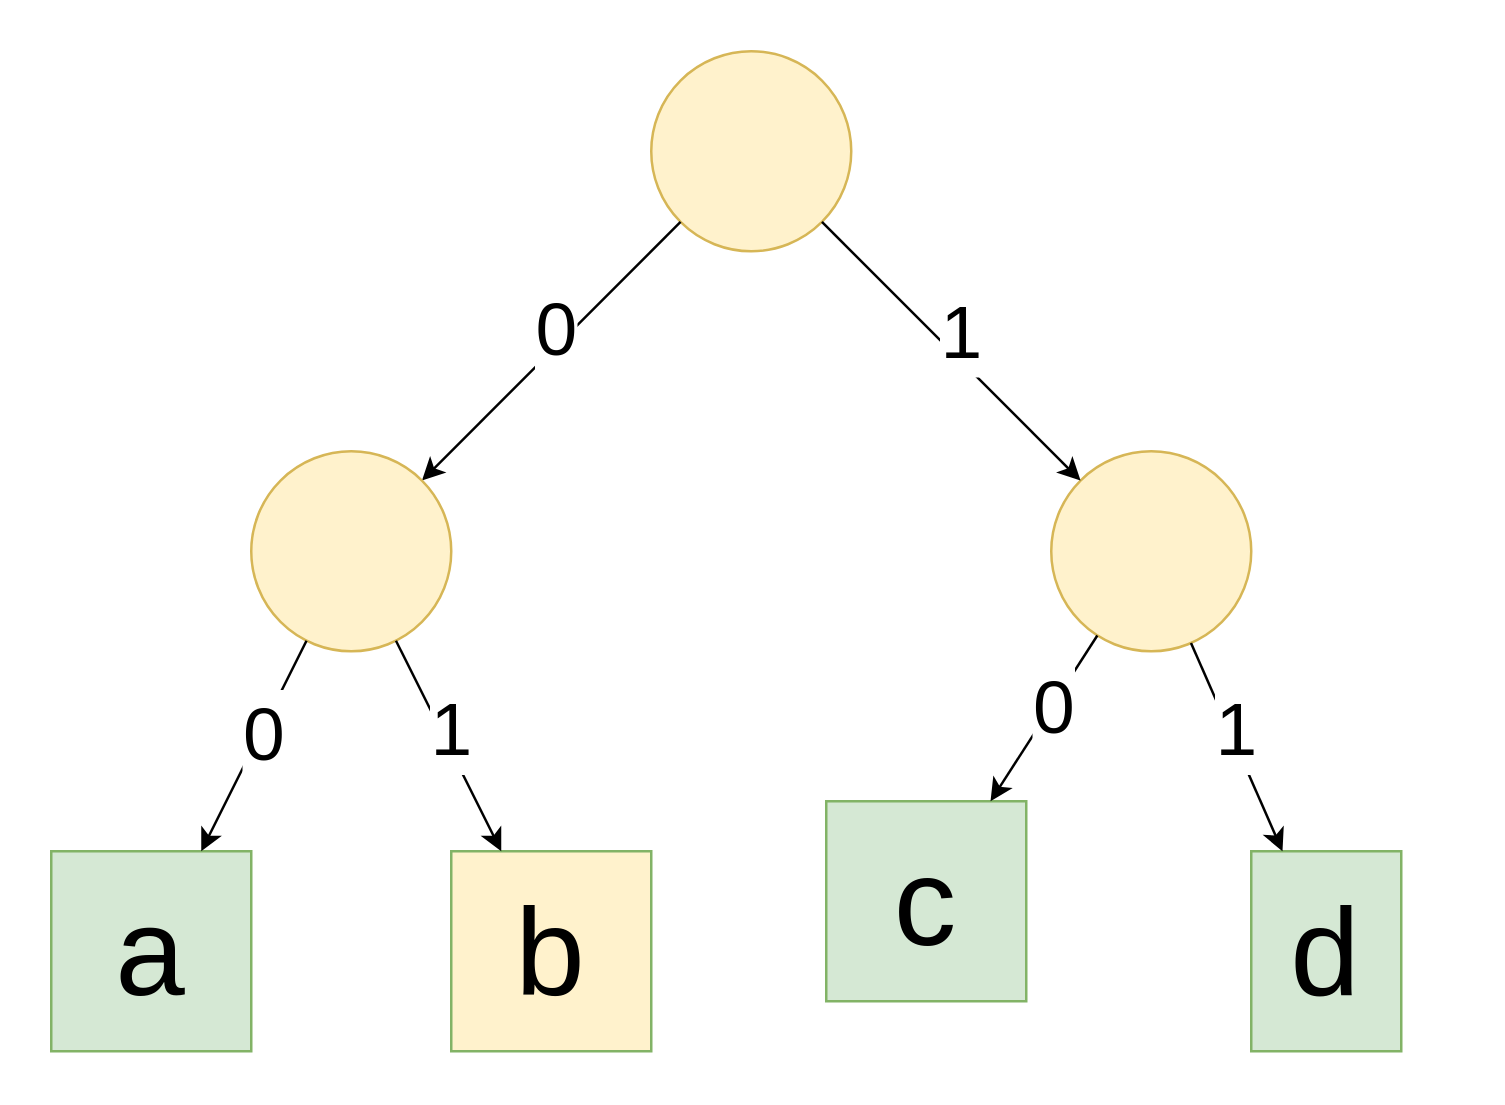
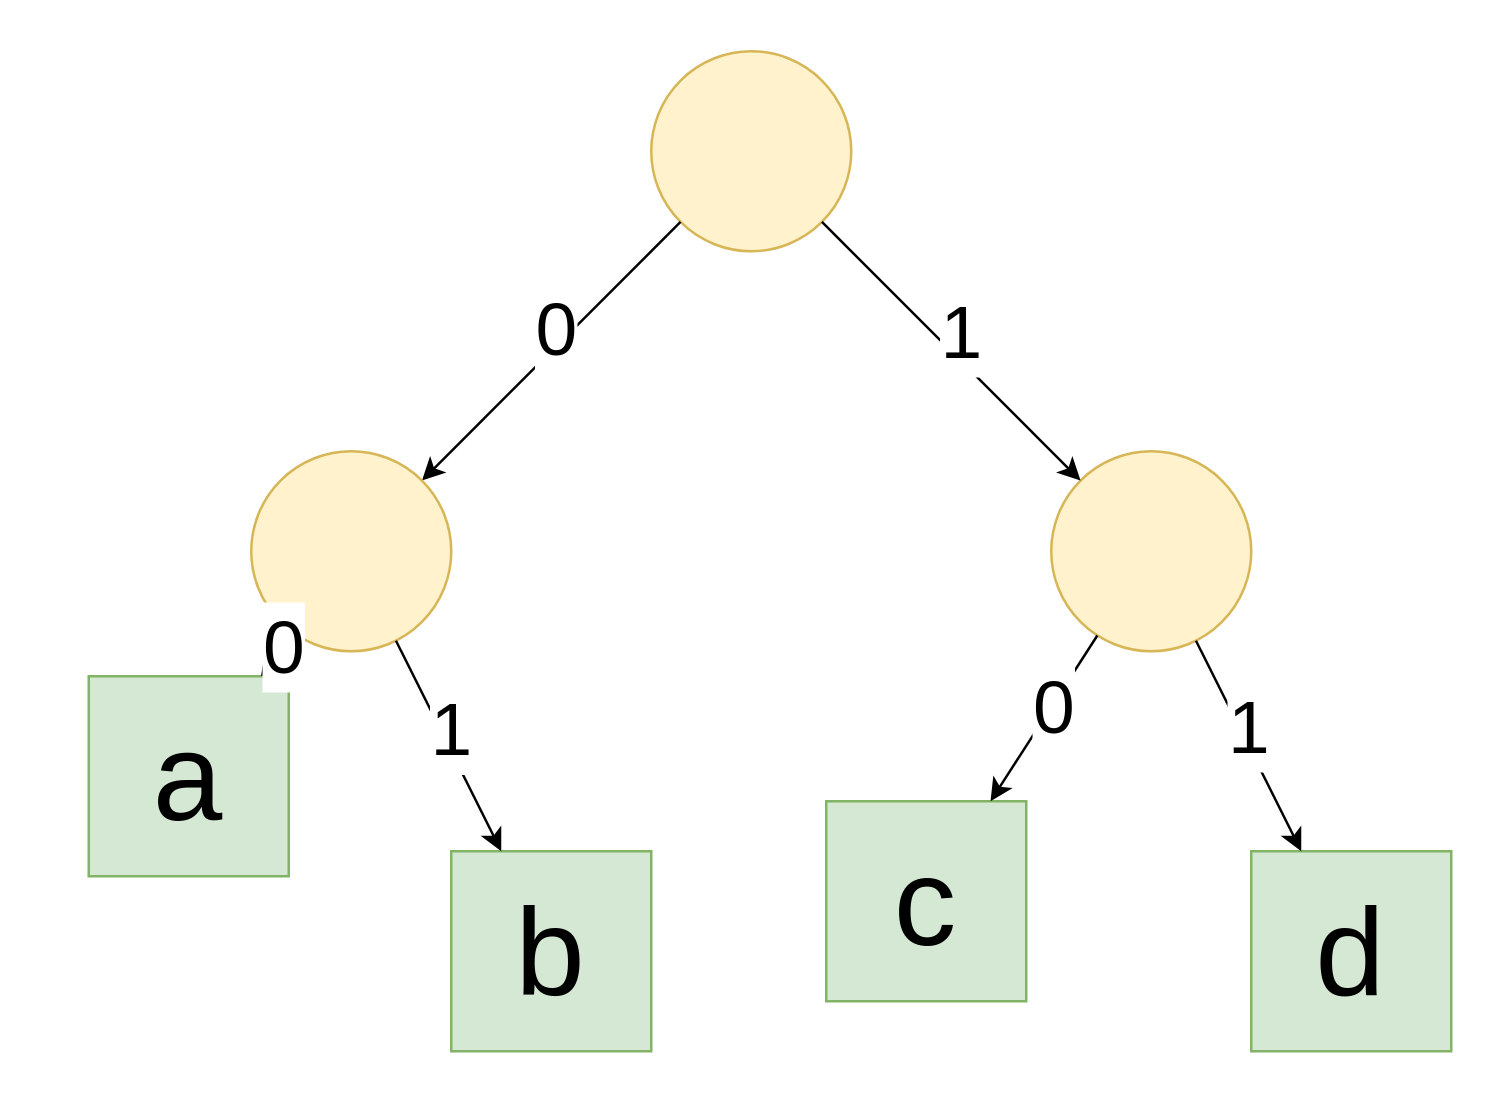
  <mxCell id="0" />
  <mxCell id="1" parent="0" />
  <mxCell id="2" value="" style="ellipse;whiteSpace=wrap;html=1;aspect=fixed;fillColor=#fff2cc;strokeColor=#d6b656;" vertex="1" parent="1"><mxGeometry x="260" y="20" width="80" height="80" as="geometry" /></mxCell>
- <mxCell id="3" value="&lt;font style=&quot;&quot;&gt;&lt;span style=&quot;font-size: 50px;&quot;&gt;a&lt;/span&gt;&lt;br&gt;&lt;/font&gt;" style="whiteSpace=wrap;html=1;aspect=fixed;fillColor=#d5e8d4;strokeColor=#82b366;" vertex="1" parent="1"><mxGeometry x="20" y="340" width="80" height="80" as="geometry" /></mxCell>
+ <mxCell id="3" value="&lt;font style=&quot;&quot;&gt;&lt;span style=&quot;font-size: 50px;&quot;&gt;a&lt;/span&gt;&lt;br&gt;&lt;/font&gt;" style="whiteSpace=wrap;html=1;aspect=fixed;fillColor=#d5e8d4;strokeColor=#82b366;" vertex="1" parent="1"><mxGeometry x="35" y="270" width="80" height="80" as="geometry" /></mxCell>
  <mxCell id="4" value="" style="endArrow=classic;html=1;rounded=0;" edge="1" parent="1" source="2" target="16"><mxGeometry width="50" height="50" relative="1" as="geometry"><mxPoint x="290" y="310" as="sourcePoint" /><mxPoint x="70" y="50" as="targetPoint" /></mxGeometry></mxCell>
  <mxCell id="5" value="&lt;font style=&quot;font-size: 30px;&quot;&gt;0&lt;/font&gt;" style="edgeLabel;html=1;align=center;verticalAlign=middle;resizable=0;points=[];" vertex="1" connectable="0" parent="4"><mxGeometry x="0.007" y="3" relative="1" as="geometry"><mxPoint y="-12" as="offset" /></mxGeometry></mxCell>
  <mxCell id="6" value="" style="ellipse;whiteSpace=wrap;html=1;aspect=fixed;fillColor=#fff2cc;strokeColor=#d6b656;" vertex="1" parent="1"><mxGeometry x="420" y="180" width="80" height="80" as="geometry" /></mxCell>
  <mxCell id="7" value="" style="endArrow=classic;html=1;rounded=0;" edge="1" parent="1" source="2" target="6"><mxGeometry width="50" height="50" relative="1" as="geometry"><mxPoint x="290" y="300" as="sourcePoint" /><mxPoint x="340" y="250" as="targetPoint" /></mxGeometry></mxCell>
  <mxCell id="8" value="&lt;font style=&quot;font-size: 30px;&quot;&gt;1&lt;/font&gt;" style="edgeLabel;html=1;align=center;verticalAlign=middle;resizable=0;points=[];" vertex="1" connectable="0" parent="7"><mxGeometry x="0.213" relative="1" as="geometry"><mxPoint x="-8" y="-20" as="offset" /></mxGeometry></mxCell>
- <mxCell id="9" value="&lt;font style=&quot;&quot;&gt;&lt;span style=&quot;font-size: 50px;&quot;&gt;b&lt;/span&gt;&lt;br&gt;&lt;/font&gt;" style="whiteSpace=wrap;html=1;aspect=fixed;fillColor=#fff2cc;strokeColor=#82b366;" vertex="1" parent="1"><mxGeometry x="180" y="340" width="80" height="80" as="geometry" /></mxCell>
+ <mxCell id="9" value="&lt;font style=&quot;&quot;&gt;&lt;span style=&quot;font-size: 50px;&quot;&gt;b&lt;/span&gt;&lt;br&gt;&lt;/font&gt;" style="whiteSpace=wrap;html=1;aspect=fixed;fillColor=#d5e8d4;strokeColor=#82b366;" vertex="1" parent="1"><mxGeometry x="180" y="340" width="80" height="80" as="geometry" /></mxCell>
  <mxCell id="10" value="&lt;font style=&quot;&quot;&gt;&lt;span style=&quot;font-size: 50px;&quot;&gt;c&lt;/span&gt;&lt;br&gt;&lt;/font&gt;" style="whiteSpace=wrap;html=1;aspect=fixed;fillColor=#d5e8d4;strokeColor=#82b366;" vertex="1" parent="1"><mxGeometry x="330" y="320" width="80" height="80" as="geometry" /></mxCell>
- <mxCell id="11" value="&lt;font style=&quot;&quot;&gt;&lt;span style=&quot;font-size: 50px;&quot;&gt;d&lt;/span&gt;&lt;br&gt;&lt;/font&gt;" style="whiteSpace=wrap;html=1;aspect=fixed;fillColor=#d5e8d4;strokeColor=#82b366;" vertex="1" parent="1"><mxGeometry x="500" y="340" width="60" height="80" as="geometry" /></mxCell>
+ <mxCell id="11" value="&lt;font style=&quot;&quot;&gt;&lt;span style=&quot;font-size: 50px;&quot;&gt;d&lt;/span&gt;&lt;br&gt;&lt;/font&gt;" style="whiteSpace=wrap;html=1;aspect=fixed;fillColor=#d5e8d4;strokeColor=#82b366;" vertex="1" parent="1"><mxGeometry x="500" y="340" width="80" height="80" as="geometry" /></mxCell>
  <mxCell id="12" value="" style="endArrow=classic;html=1;rounded=0;" edge="1" parent="1" source="6" target="10"><mxGeometry width="50" height="50" relative="1" as="geometry"><mxPoint x="516" y="412" as="sourcePoint" /><mxPoint x="340" y="210" as="targetPoint" /></mxGeometry></mxCell>
  <mxCell id="13" value="&lt;font style=&quot;font-size: 30px;&quot;&gt;0&lt;/font&gt;" style="edgeLabel;html=1;align=center;verticalAlign=middle;resizable=0;points=[];" vertex="1" connectable="0" parent="12"><mxGeometry x="-0.066" y="2" relative="1" as="geometry"><mxPoint y="-4" as="offset" /></mxGeometry></mxCell>
  <mxCell id="14" value="" style="endArrow=classic;html=1;rounded=0;" edge="1" parent="1" source="6" target="11"><mxGeometry width="50" height="50" relative="1" as="geometry"><mxPoint x="564" y="412" as="sourcePoint" /><mxPoint x="340" y="210" as="targetPoint" /></mxGeometry></mxCell>
  <mxCell id="15" value="&lt;font style=&quot;font-size: 30px;&quot;&gt;1&lt;/font&gt;" style="edgeLabel;html=1;align=center;verticalAlign=middle;resizable=0;points=[];" vertex="1" connectable="0" parent="14"><mxGeometry x="-0.164" y="3" relative="1" as="geometry"><mxPoint as="offset" /></mxGeometry></mxCell>
  <mxCell id="16" value="" style="ellipse;whiteSpace=wrap;html=1;aspect=fixed;fillColor=#fff2cc;strokeColor=#d6b656;" vertex="1" parent="1"><mxGeometry x="100" y="180" width="80" height="80" as="geometry" /></mxCell>
  <mxCell id="17" value="" style="endArrow=classic;html=1;rounded=0;" edge="1" parent="1" source="16" target="3"><mxGeometry width="50" height="50" relative="1" as="geometry"><mxPoint x="452" y="266" as="sourcePoint" /><mxPoint x="410" y="350" as="targetPoint" /></mxGeometry></mxCell>
  <mxCell id="18" value="&lt;font style=&quot;font-size: 30px;&quot;&gt;0&lt;/font&gt;" style="edgeLabel;html=1;align=center;verticalAlign=middle;resizable=0;points=[];" vertex="1" connectable="0" parent="17"><mxGeometry x="-0.066" y="2" relative="1" as="geometry"><mxPoint y="-4" as="offset" /></mxGeometry></mxCell>
  <mxCell id="19" value="" style="endArrow=classic;html=1;rounded=0;" edge="1" parent="1" source="16" target="9"><mxGeometry width="50" height="50" relative="1" as="geometry"><mxPoint x="132" y="266" as="sourcePoint" /><mxPoint x="90" y="350" as="targetPoint" /></mxGeometry></mxCell>
  <mxCell id="20" value="&lt;font style=&quot;font-size: 30px;&quot;&gt;1&lt;/font&gt;" style="edgeLabel;html=1;align=center;verticalAlign=middle;resizable=0;points=[];" vertex="1" connectable="0" parent="19"><mxGeometry x="-0.066" y="2" relative="1" as="geometry"><mxPoint y="-4" as="offset" /></mxGeometry></mxCell>
